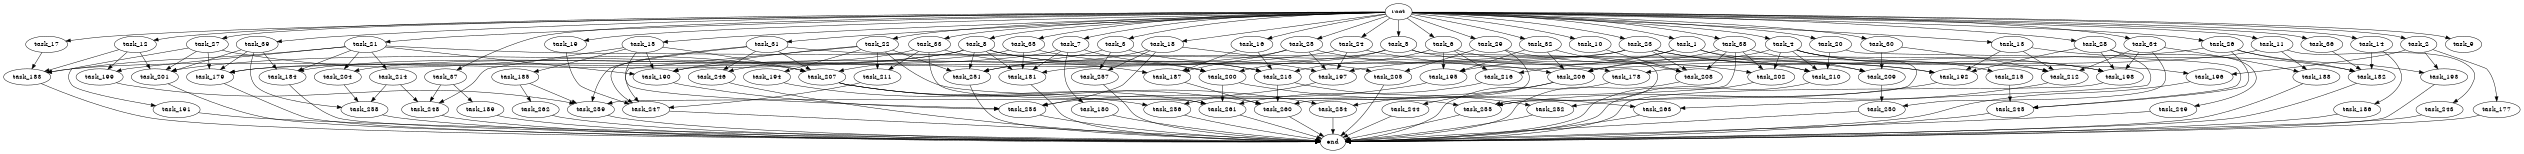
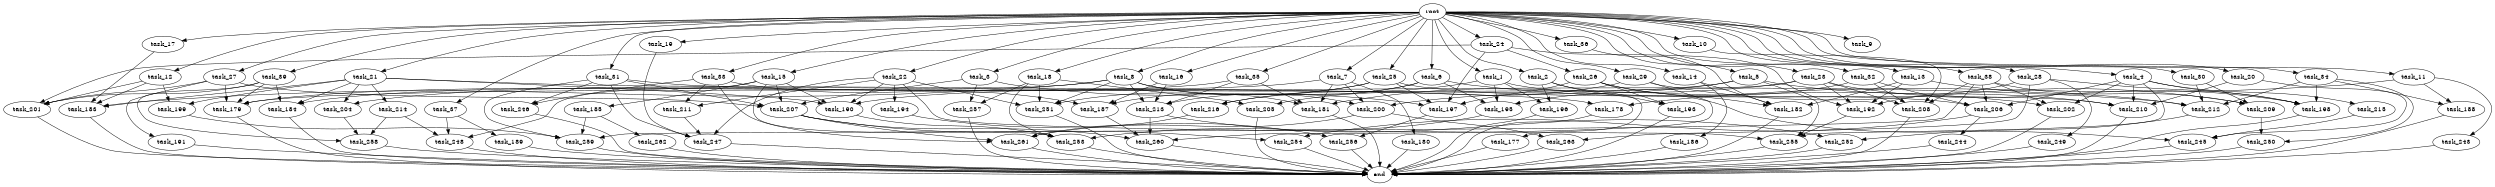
  digraph {
    task_12
    task_199
    task_183
    task_201
    task_259
    end
    task_36
    task_182
    task_253
    task_19
    task_247
    task_249
    task_196
    root
    task_10
    task_18
    task_1
    task_4
    task_33
    task_22
    task_15
    task_5
    task_14
    task_21
    task_38
    task_16
    task_7
    task_24
    task_27
    task_26
    task_30
    task_34
    task_39
    task_17
    task_31
    task_2
    task_23
    task_3
    task_8
    task_25
    task_28
    task_35
    task_6
    task_32
    task_20
    task_9
    task_37
    task_29
    task_13
    task_11
    task_208
    task_205
    task_257
    task_251
    task_216
    task_195
    task_210
    task_206
    task_215
    task_255
    task_198
    task_202
    task_246
    task_211
    task_187
    task_261
    task_194
    task_190
    task_207
    task_248
    task_185
    task_200
    task_186
    task_214
    task_204
    task_184
    task_178
    task_209
    task_213
    task_181
    task_180
    task_197
    task_192
    task_191
    task_179
    task_193
    task_245
    task_212
    task_188
    task_250
    task_258
    task_177
    task_263
    task_189
    task_260
    task_243
    task_254
    task_244
    task_256
    task_262
    task_252
    task_12 -> task_199
    task_12 -> task_183
    task_12 -> task_201
    task_199 -> task_259
    task_183 -> end
    task_201 -> end
    task_259 -> end
    task_36 -> task_182
    task_182 -> end
    task_253 -> end
    task_19 -> task_247
    task_247 -> end
    task_249 -> end
    task_196 -> end
    root -> task_12
    root -> task_36
    root -> task_19
    root -> task_10
    root -> task_18
    root -> task_1
    root -> task_4
    root -> task_33
    root -> task_22
    root -> task_15
    root -> task_5
    root -> task_14
    root -> task_21
    root -> task_38
    root -> task_16
    root -> task_7
    root -> task_24
    root -> task_27
-   root -> task_26
+   task_24 -> task_26
    root -> task_30
    root -> task_34
    root -> task_39
    root -> task_17
    root -> task_31
    root -> task_2
    root -> task_23
    root -> task_3
    root -> task_8
    root -> task_25
    root -> task_28
    root -> task_35
    root -> task_6
    root -> task_32
    root -> task_20
    root -> task_9
    root -> task_37
    root -> task_29
    root -> task_13
    root -> task_11
    task_10 -> task_208
    task_18 -> task_253
    task_18 -> task_205
    task_18 -> task_257
    task_18 -> task_251
    task_1 -> task_196
    task_1 -> task_216
    task_1 -> task_195
    task_1 -> task_210
    task_4 -> task_210
    task_4 -> task_206
    task_4 -> task_215
    task_4 -> task_255
    task_4 -> task_198
    task_4 -> task_202
    task_33 -> task_246
    task_33 -> task_211
    task_33 -> task_187
    task_33 -> task_261
    task_22 -> task_247
    task_22 -> task_251
    task_22 -> task_255
    task_22 -> task_211
    task_22 -> task_194
    task_22 -> task_190
    task_15 -> task_253
    task_15 -> task_190
    task_15 -> task_207
    task_15 -> task_248
    task_15 -> task_185
    task_5 -> task_210
    task_5 -> task_255
    task_5 -> task_190
    task_5 -> task_200
    task_14 -> task_182
    task_14 -> task_186
    task_21 -> task_199
    task_21 -> task_183
    task_21 -> task_190
    task_21 -> task_214
    task_21 -> task_204
    task_21 -> task_184
    task_21 -> task_178
    task_38 -> task_259
    task_38 -> task_208
    task_38 -> task_206
    task_38 -> task_202
    task_38 -> task_209
    task_16 -> task_187
    task_16 -> task_213
    task_7 -> task_200
    task_7 -> task_204
    task_7 -> task_181
    task_7 -> task_180
    task_24 -> task_201
    task_24 -> task_197
    task_24 -> task_192
    task_27 -> task_201
    task_27 -> task_207
    task_27 -> task_191
    task_27 -> task_179
    task_26 -> task_182
    task_26 -> task_197
    task_26 -> task_193
    task_26 -> task_245
    task_30 -> task_209
    task_30 -> task_212
    task_34 -> task_198
    task_34 -> task_212
    task_34 -> task_188
    task_34 -> task_250
    task_39 -> task_201
    task_39 -> task_184
    task_39 -> task_179
    task_39 -> task_258
    task_17 -> task_183
    task_31 -> task_259
    task_31 -> task_247
    task_31 -> task_246
    task_31 -> task_207
    task_31 -> task_212
    task_2 -> task_196
    task_2 -> task_193
    task_2 -> task_177
    task_23 -> task_208
    task_23 -> task_198
    task_23 -> task_181
    task_23 -> task_192
    task_23 -> task_179
    task_3 -> task_257
    task_3 -> task_207
    task_3 -> task_197
    task_8 -> task_183
    task_8 -> task_251
    task_8 -> task_200
    task_8 -> task_213
    task_8 -> task_181
    task_8 -> task_179
    task_25 -> task_251
    task_25 -> task_206
    task_25 -> task_187
    task_25 -> task_197
    task_28 -> task_249
    task_28 -> task_198
    task_28 -> task_192
    task_28 -> task_263
    task_35 -> task_184
    task_35 -> task_213
    task_35 -> task_181
    task_6 -> task_216
    task_6 -> task_195
    task_6 -> task_202
    task_6 -> task_213
    task_32 -> task_208
    task_32 -> task_195
    task_32 -> task_206
    task_20 -> task_210
    task_20 -> task_245
    task_37 -> task_248
    task_37 -> task_189
    task_29 -> task_205
    task_29 -> task_209
    task_29 -> task_260
    task_13 -> task_182
    task_13 -> task_192
    task_13 -> task_212
    task_11 -> task_178
    task_11 -> task_188
    task_11 -> task_243
    task_208 -> end
    task_205 -> end
    task_257 -> end
    task_251 -> end
    task_216 -> task_261
    task_195 -> task_253
    task_210 -> end
    task_206 -> task_254
    task_206 -> task_244
    task_215 -> task_245
    task_255 -> end
    task_198 -> end
    task_202 -> end
    task_246 -> end
    task_211 -> task_247
    task_187 -> task_260
    task_261 -> end
    task_194 -> task_256
    task_190 -> task_253
    task_207 -> task_261
    task_207 -> task_260
    task_207 -> task_254
    task_248 -> end
    task_185 -> task_259
    task_185 -> task_262
    task_200 -> task_261
    task_200 -> task_263
    task_186 -> end
    task_214 -> task_248
    task_214 -> task_258
    task_204 -> task_258
    task_184 -> end
    task_178 -> end
    task_209 -> task_250
    task_213 -> task_260
    task_213 -> task_252
    task_181 -> end
    task_180 -> end
    task_197 -> task_256
    task_192 -> task_255
    task_191 -> end
    task_179 -> end
    task_193 -> end
    task_245 -> end
    task_212 -> task_252
    task_188 -> end
    task_250 -> end
    task_258 -> end
    task_177 -> end
    task_263 -> end
    task_189 -> end
    task_260 -> end
    task_243 -> end
    task_254 -> end
    task_244 -> end
    task_256 -> end
    task_262 -> end
    task_252 -> end
  }
